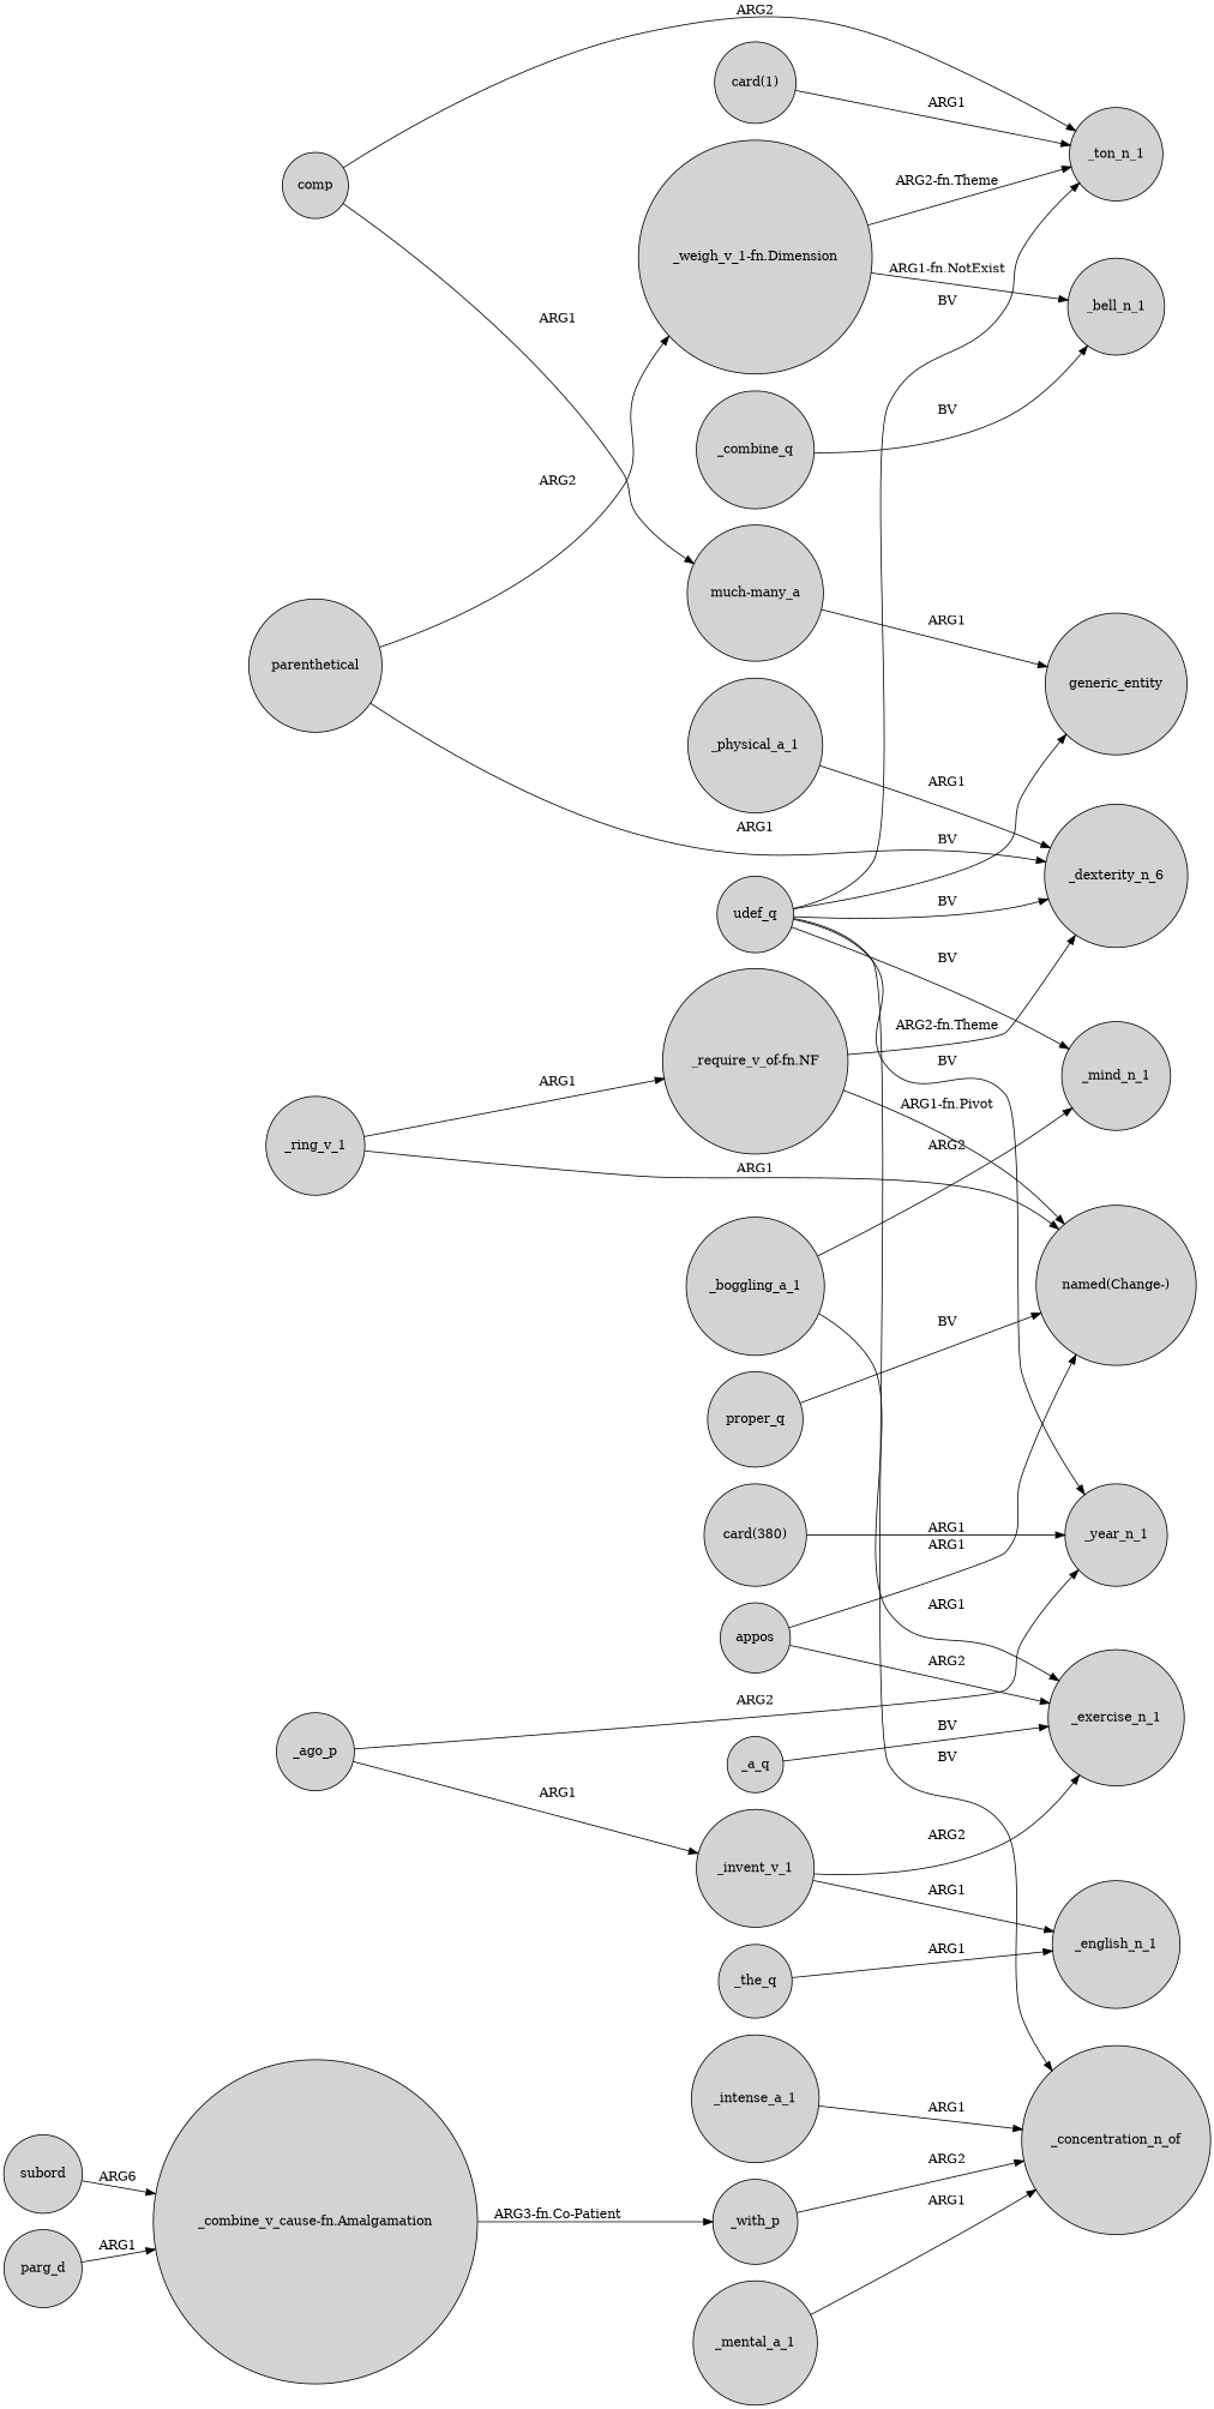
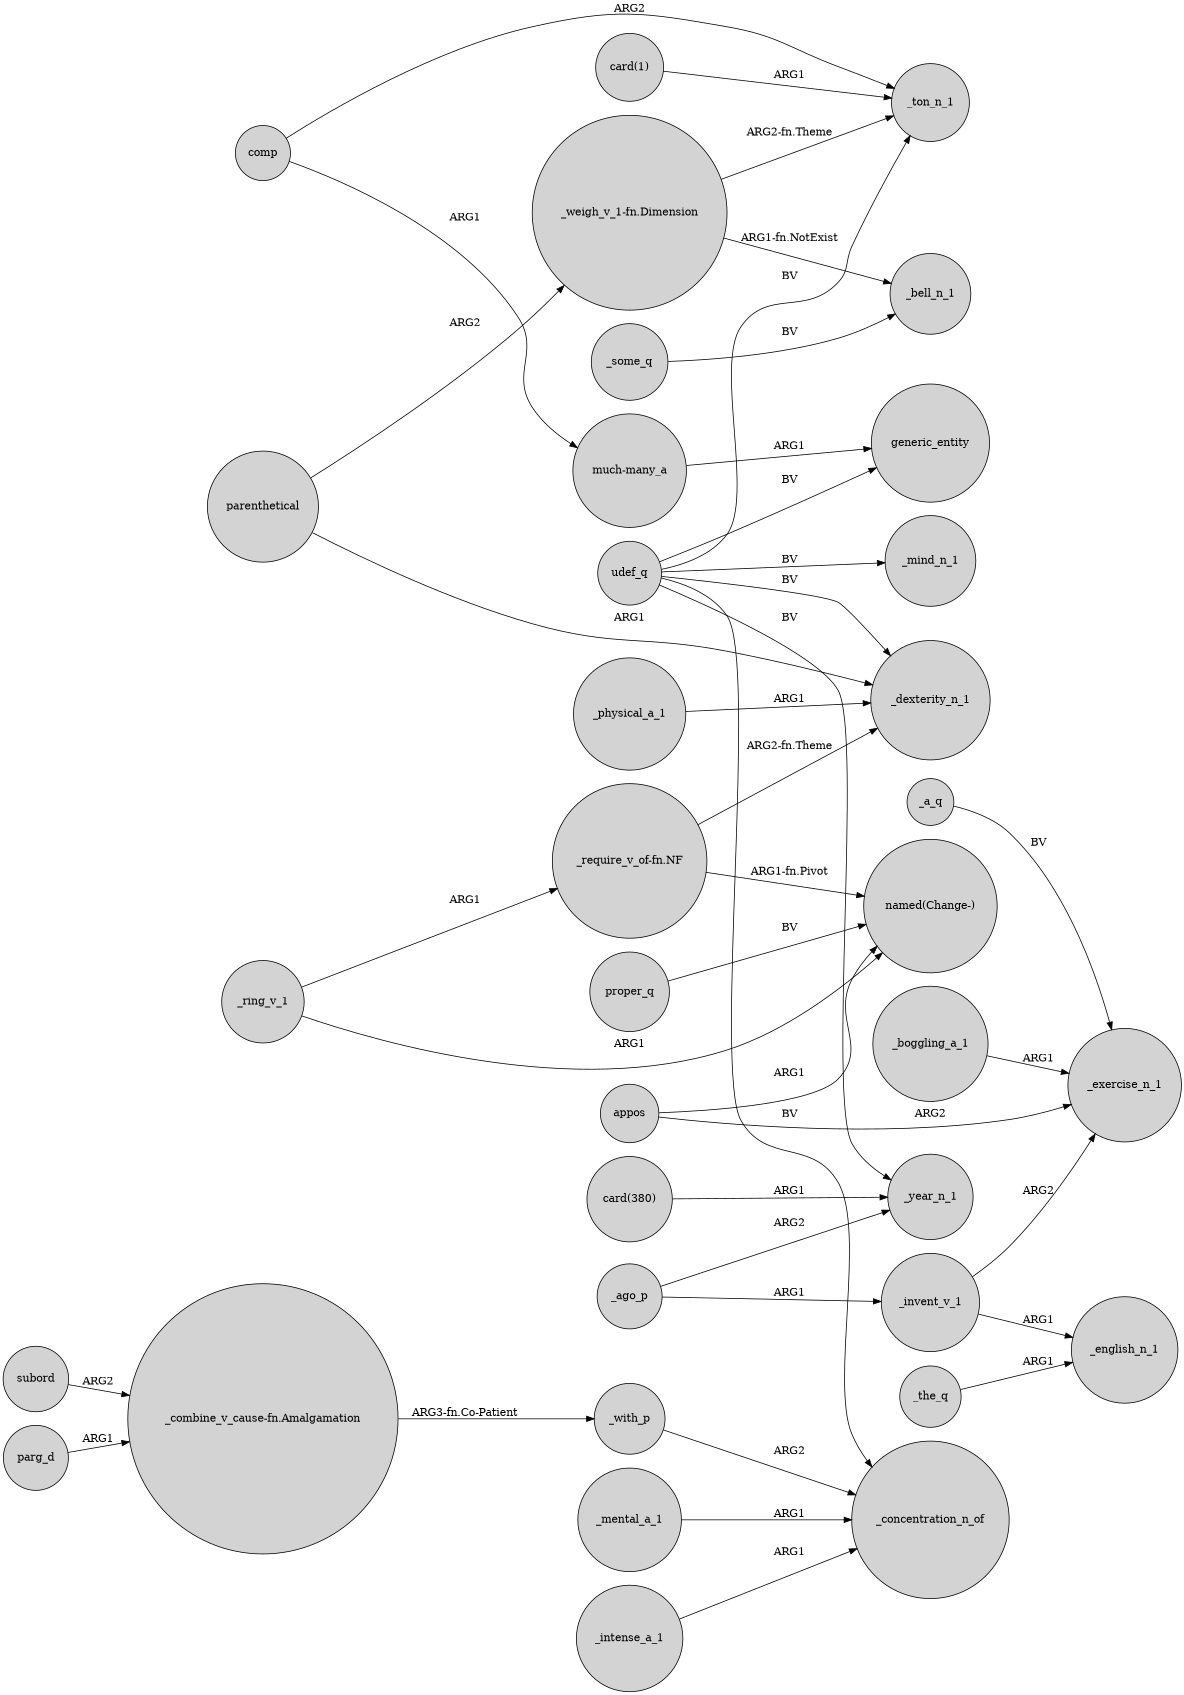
  digraph {
    rankdir=LR
    node [shape=circle style=filled]
    udef_q
    generic_entity
-   _dexterity_n_1 [label=_dexterity_n_6]
+   _dexterity_n_1
    _ton_n_1
    _concentration_n_of
    _year_n_1
    _mind_n_1
    subord
    "_combine_v_cause-fn.Amalgamation"
    "_require_v_of-fn.NF"
    "named(Change-)"
    _with_p
    _physical_a_1
    parenthetical
    "_weigh_v_1-fn.Dimension"
    _bell_n_1
    "much-many_a"
    _a_q
    _exercise_n_1
    _ago_p
    _invent_v_1
    _english_n_1
    _the_q
    "card(1)"
-   _some_q [label=_combine_q]
+   _some_q
    _mental_a_1
    proper_q
    comp
    _ring_v_1
    "card(380)"
    _boggling_a_1
    appos
    _intense_a_1
    parg_d
    udef_q -> generic_entity [label=BV]
    udef_q -> _dexterity_n_1 [label=BV]
    udef_q -> _ton_n_1 [label=BV]
    udef_q -> _concentration_n_of [label=BV]
    udef_q -> _year_n_1 [label=BV]
    udef_q -> _mind_n_1 [label=BV]
-   subord -> "_combine_v_cause-fn.Amalgamation" [label=ARG6]
+   subord -> "_combine_v_cause-fn.Amalgamation" [label=ARG2]
    "_combine_v_cause-fn.Amalgamation" -> _with_p [label="ARG3-fn.Co-Patient"]
    "_require_v_of-fn.NF" -> _dexterity_n_1 [label="ARG2-fn.Theme"]
    "_require_v_of-fn.NF" -> "named(Change-)" [label="ARG1-fn.Pivot"]
    _with_p -> _concentration_n_of [label=ARG2]
    _physical_a_1 -> _dexterity_n_1 [label=ARG1]
    parenthetical -> _dexterity_n_1 [label=ARG1]
    parenthetical -> "_weigh_v_1-fn.Dimension" [label=ARG2]
    "_weigh_v_1-fn.Dimension" -> _ton_n_1 [label="ARG2-fn.Theme"]
    "_weigh_v_1-fn.Dimension" -> _bell_n_1 [label="ARG1-fn.NotExist"]
    "much-many_a" -> generic_entity [label=ARG1]
    _a_q -> _exercise_n_1 [label=BV]
    _ago_p -> _year_n_1 [label=ARG2]
    _ago_p -> _invent_v_1 [label=ARG1]
    _invent_v_1 -> _exercise_n_1 [label=ARG2]
    _invent_v_1 -> _english_n_1 [label=ARG1]
    _the_q -> _english_n_1 [label=ARG1]
    "card(1)" -> _ton_n_1 [label=ARG1]
    _some_q -> _bell_n_1 [label=BV]
    _mental_a_1 -> _concentration_n_of [label=ARG1]
    proper_q -> "named(Change-)" [label=BV]
    comp -> _ton_n_1 [label=ARG2]
    comp -> "much-many_a" [label=ARG1]
    _ring_v_1 -> "_require_v_of-fn.NF" [label=ARG1]
    _ring_v_1 -> "named(Change-)" [label=ARG1]
    "card(380)" -> _year_n_1 [label=ARG1]
-   _boggling_a_1 -> _mind_n_1 [label=ARG2]
    _boggling_a_1 -> _exercise_n_1 [label=ARG1]
    appos -> "named(Change-)" [label=ARG1]
    appos -> _exercise_n_1 [label=ARG2]
    _intense_a_1 -> _concentration_n_of [label=ARG1]
    parg_d -> "_combine_v_cause-fn.Amalgamation" [label=ARG1]
  }
